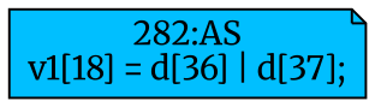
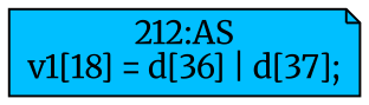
  strict digraph {
    fontname=Merriweather
-   n1 [ast="<pyverilog.vparser.ast.Assign object at 0x7f4056d88b90>" def_var="['v1']" fillcolor=deepskyblue label="282:AS\nv1[18] = d[36] | d[37];" statements="[]" style=filled typ=Assign use_var="['d', 'd']" shape=note fontname=Merriweather]
+   n1 [ast="<pyverilog.vparser.ast.Assign object at 0x7f4056d88b90>" def_var="['v1']" fillcolor=deepskyblue label="212:AS\nv1[18] = d[36] | d[37];" statements="[]" style=filled typ=Assign use_var="['d', 'd']" shape=note fontname=Merriweather]
  }
